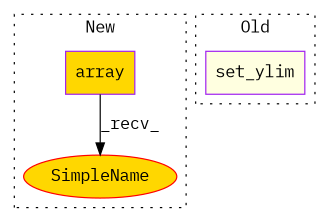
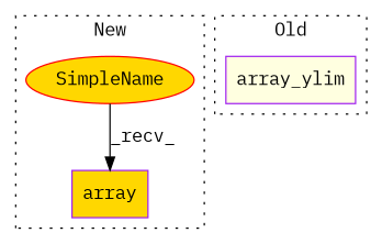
  digraph {
    fontname="IBM Plex Mono"
    node [a=32 shape=box style=filled fillcolor=gold color=purple fontname="IBM Plex Mono"]
    n1 [a=42 l=5 label=SimpleName s=9036 shape=ellipse color=red]
    n2 [l="6,1" label=array s="9042,9074"]
-   n3 [l="9,1" label=set_ylim s="4960,4973" fillcolor=lightyellow]
+   n3 [l="9,1" label=array_ylim s="4960,4973" fillcolor=lightyellow]
    subgraph cluster_1 {
      label=New
      style=dotted
      n1
      n2
    }
    subgraph cluster_2 {
      label=Old
      style=dotted
      n3
    }
-   n2 -> n1 [label=_recv_ fontname="IBM Plex Mono"]
+   n1 -> n2 [label=_recv_ fontname="IBM Plex Mono"]
  }
